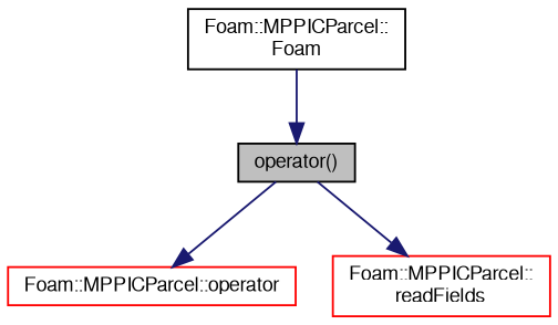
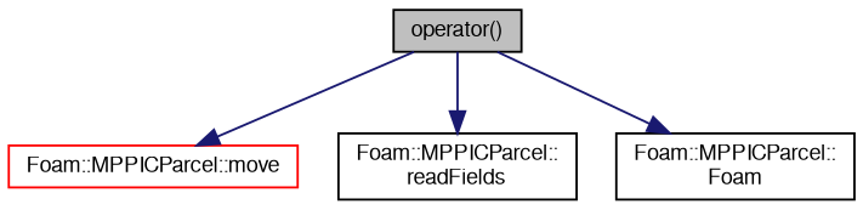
  digraph {
    rankdir=TB
    node [color=black fontname=FreeSans fontsize=10 shape=record]
    edge [color=midnightblue fontname=FreeSans fontsize=10 labelfontname=FreeSans labelfontsize=10 style=solid]
    n1 [fillcolor=grey75 fontcolor=black height=0.2 label="operator()" style=filled width=0.4]
-   n2 [color=red height=0.2 label="Foam::MPPICParcel::operator" width=0.4]
-   n3 [color=red height=0.2 label="Foam::MPPICParcel::\lreadFields" width=0.4]
+   n2 [color=red height=0.2 label="Foam::MPPICParcel::move" width=0.4]
+   n3 [height=0.2 label="Foam::MPPICParcel::\lreadFields" width=0.4]
    n4 [height=0.2 label="Foam::MPPICParcel::\lFoam" width=0.4]
    n1 -> n2
    n1 -> n3
-   n4 -> n1
+   n1 -> n4
  }
